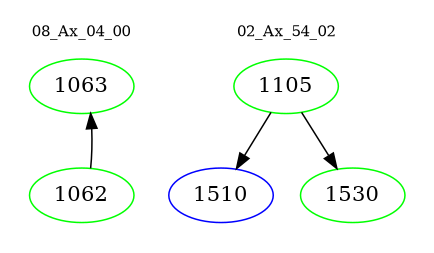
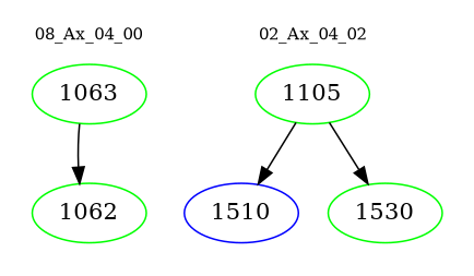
  digraph {
    node [color=green]
    edge [color=black]
    n1 [label=1063]
    n2 [label=1062]
    n3 [label=1105]
    n4 [color=blue label=1510]
    n5 [label=1530]
    subgraph cluster_1 {
      color=white
      fontsize=10
      label="08_Ax_04_00"
      n1
      n2
    }
    subgraph cluster_2 {
      color=white
      fontsize=10
-     label="02_Ax_54_02"
+     label="02_Ax_04_02"
      n3
      n4
      n5
    }
-   n2 -> n1
+   n1 -> n2
    n3 -> n4
    n3 -> n5
  }
